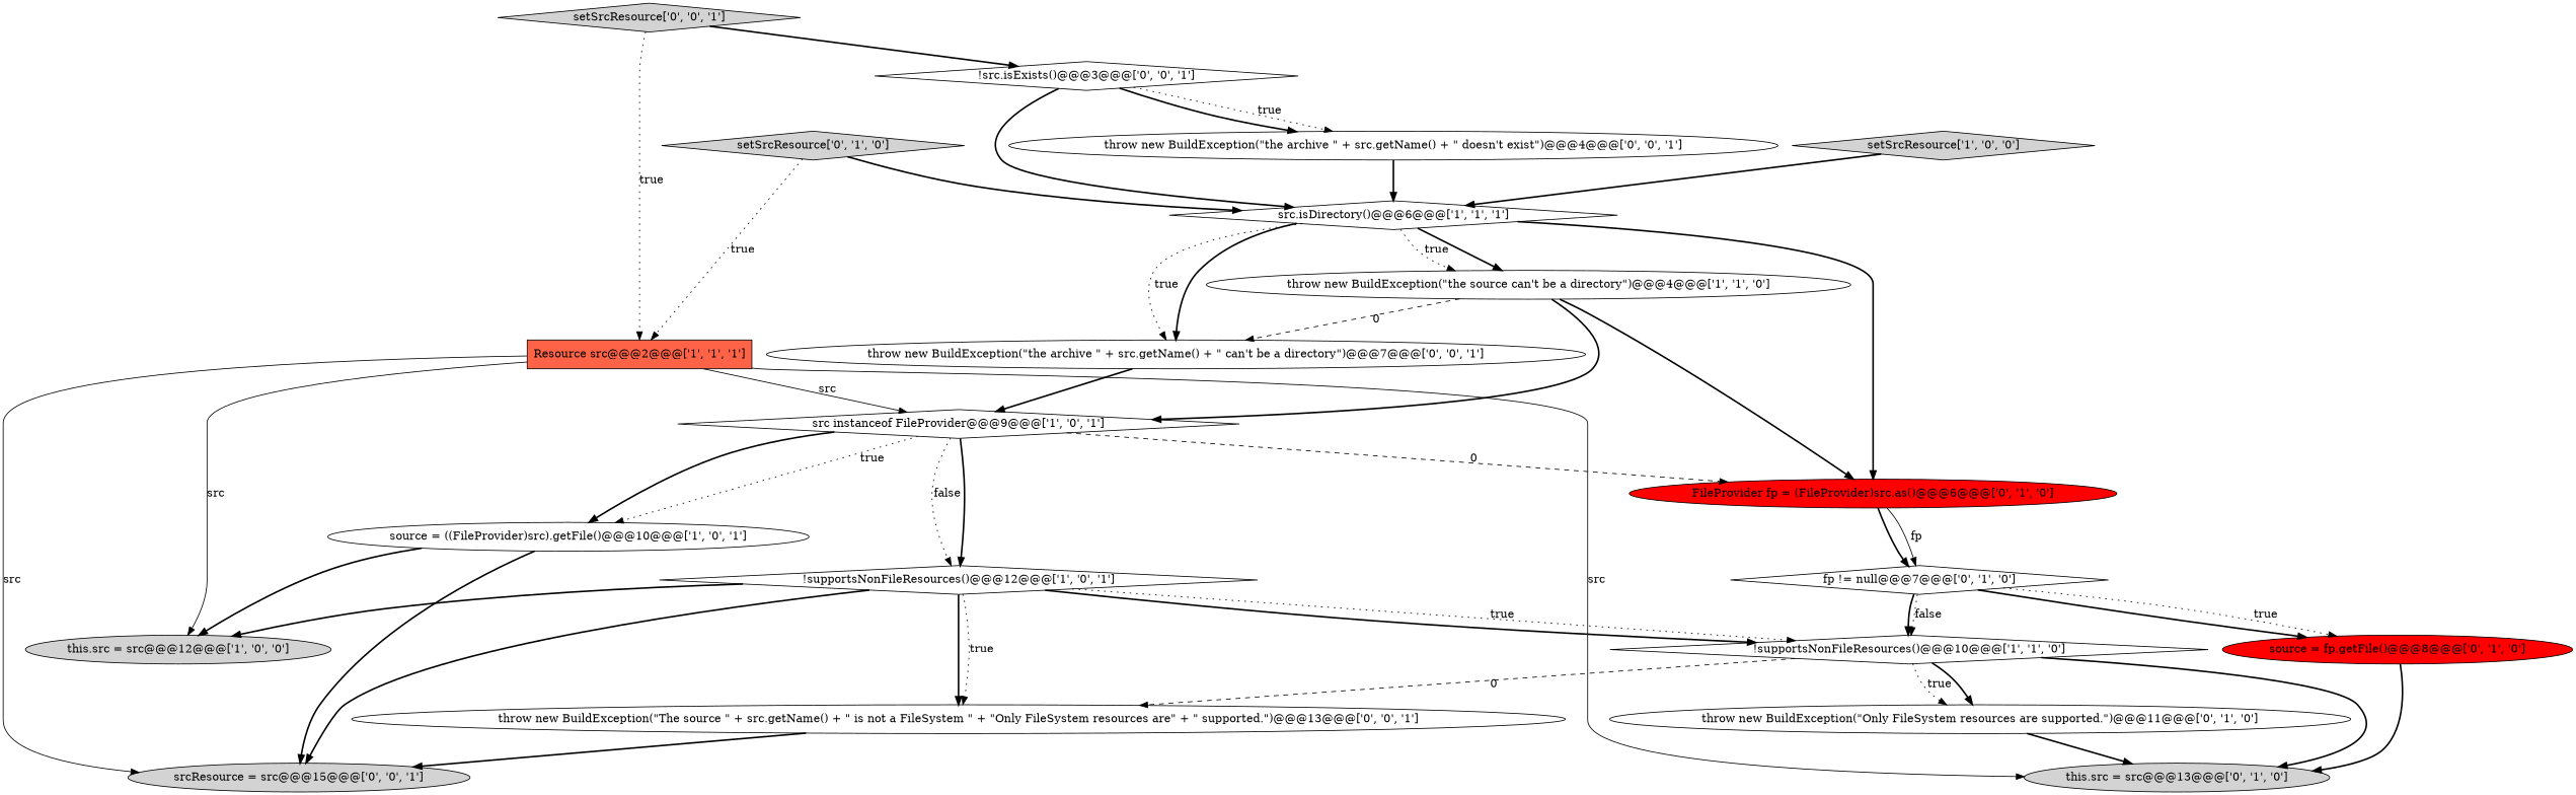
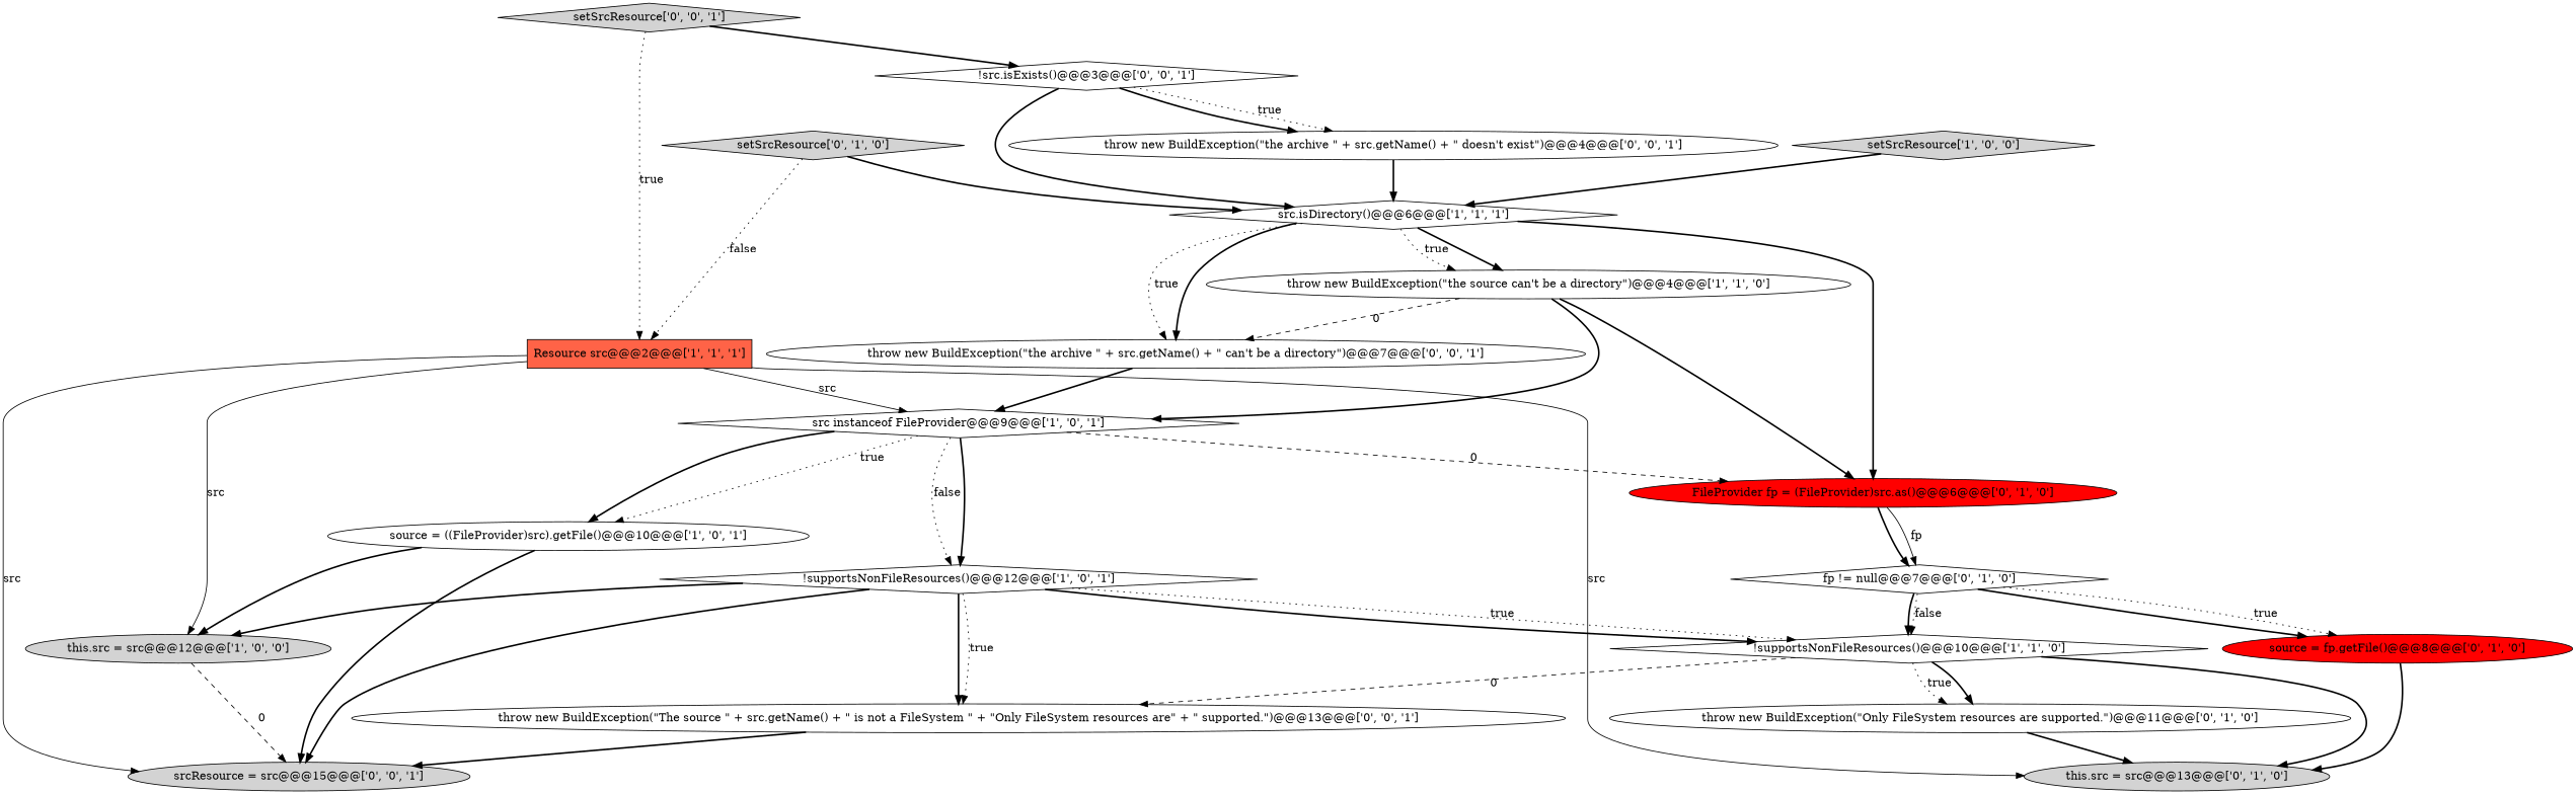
  digraph {
    node [fillcolor=white shape=ellipse style=filled]
    edge [style=bold]
    n1 [label="!supportsNonFileResources()@@@12@@@['1', '0', '1']" shape=diamond]
    n2 [fillcolor=lightgray label="srcResource = src@@@15@@@['0', '0', '1']"]
    n3 [label="throw new BuildException(\"The source \" + src.getName() + \" is not a FileSystem \" + \"Only FileSystem resources are\" + \" supported.\")@@@13@@@['0', '0', '1']"]
    n4 [label="!supportsNonFileResources()@@@10@@@['1', '1', '0']" shape=diamond]
    n5 [fillcolor=lightgray label="this.src = src@@@12@@@['1', '0', '0']"]
    n6 [fillcolor=lightgray label="this.src = src@@@13@@@['0', '1', '0']"]
    n7 [label="throw new BuildException(\"Only FileSystem resources are supported.\")@@@11@@@['0', '1', '0']"]
    n8 [label="!src.isExists()@@@3@@@['0', '0', '1']" shape=diamond]
    n9 [label="throw new BuildException(\"the archive \" + src.getName() + \" doesn't exist\")@@@4@@@['0', '0', '1']"]
    n10 [label="src.isDirectory()@@@6@@@['1', '1', '1']" shape=diamond]
    n11 [fillcolor=red label="FileProvider fp = (FileProvider)src.as()@@@6@@@['0', '1', '0']"]
    n12 [label="throw new BuildException(\"the archive \" + src.getName() + \" can't be a directory\")@@@7@@@['0', '0', '1']"]
    n13 [label="throw new BuildException(\"the source can't be a directory\")@@@4@@@['1', '1', '0']"]
    n14 [fillcolor=lightgray label="setSrcResource['1', '0', '0']" shape=diamond]
    n15 [fillcolor=tomato label="Resource src@@@2@@@['1', '1', '1']" shape=box]
    n16 [label="src instanceof FileProvider@@@9@@@['1', '0', '1']" shape=diamond]
    n17 [label="fp != null@@@7@@@['0', '1', '0']" shape=diamond]
    n18 [fillcolor=red label="source = fp.getFile()@@@8@@@['0', '1', '0']"]
    n19 [fillcolor=lightgray label="setSrcResource['0', '1', '0']" shape=diamond]
    n20 [label="source = ((FileProvider)src).getFile()@@@10@@@['1', '0', '1']"]
    n21 [fillcolor=lightgray label="setSrcResource['0', '0', '1']" shape=diamond]
    n1 -> n2
    n1 -> n3
    n1 -> n3 [label=true style=dotted]
    n1 -> n4 [label=true style=dotted]
    n1 -> n4
    n1 -> n5
    n3 -> n2
    n4 -> n3 [label=0 style=dashed]
    n4 -> n6
    n4 -> n7 [label=true style=dotted]
    n4 -> n7
+   n5 -> n2 [label=0 style=dashed]
    n7 -> n6
    n8 -> n9 [label=true style=dotted]
    n8 -> n9
    n8 -> n10
    n9 -> n10
    n10 -> n11
    n10 -> n12
    n10 -> n12 [label=true style=dotted]
    n10 -> n13
    n10 -> n13 [label=true style=dotted]
    n11 -> n17
    n11 -> n17 [label=fp style=solid]
    n12 -> n16
    n13 -> n11
    n13 -> n12 [label=0 style=dashed]
    n13 -> n16
    n14 -> n10
    n15 -> n2 [label=src style=solid]
    n15 -> n5 [label=src style=solid]
    n15 -> n6 [label=src style=solid]
    n15 -> n16 [label=src style=solid]
    n16 -> n1
    n16 -> n1 [label=false style=dotted]
    n16 -> n11 [label=0 style=dashed]
    n16 -> n20
    n16 -> n20 [label=true style=dotted]
    n17 -> n4 [label=false style=dotted]
    n17 -> n4
    n17 -> n18 [label=true style=dotted]
    n17 -> n18
    n18 -> n6
    n19 -> n10
-   n19 -> n15 [label=true style=dotted]
+   n19 -> n15 [label=false style=dotted]
    n20 -> n2
    n20 -> n5
    n21 -> n8
    n21 -> n15 [label=true style=dotted]
  }
